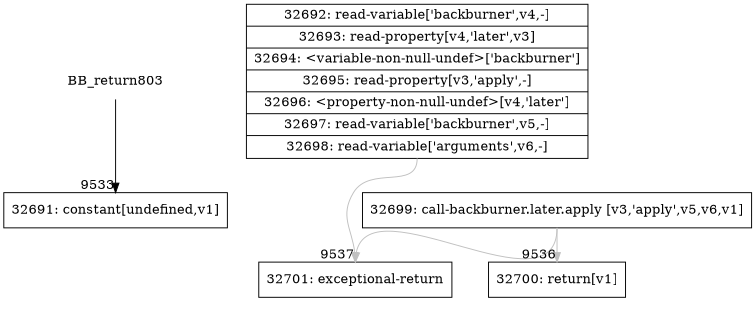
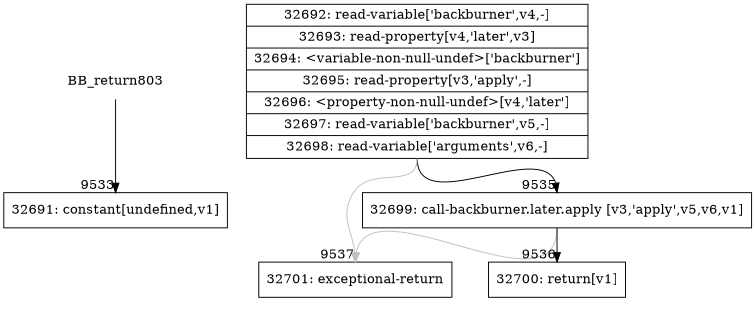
  digraph {
    rankdir=TD
    node [shape=record]
    edge [headport=n tailport=s]
    n1 [label=BB_return803 shape=none]
    n2 [label="{32691: constant[undefined,v1]}"]
    n3 [label="{32692: read-variable['backburner',v4,-]|32693: read-property[v4,'later',v3]|32694: \<variable-non-null-undef\>['backburner']|32695: read-property[v3,'apply',-]|32696: \<property-non-null-undef\>[v4,'later']|32697: read-variable['backburner',v5,-]|32698: read-variable['arguments',v6,-]}"]
    n4 [label="{32699: call-backburner.later.apply [v3,'apply',v5,v6,v1]}"]
    n5 [label="{32701: exceptional-return}"]
    n6 [label="{32700: return[v1]}"]
    n1 -> n2 [headlabel="    9533"]
+   n3 -> n4 [headlabel="      9535"]
    n3 -> n5 [color=gray headlabel="      9537"]
    n4 -> n5 [color=gray]
-   n4 -> n6 [headlabel="      9536" color=gray]
+   n4 -> n6 [headlabel="      9536"]
  }
